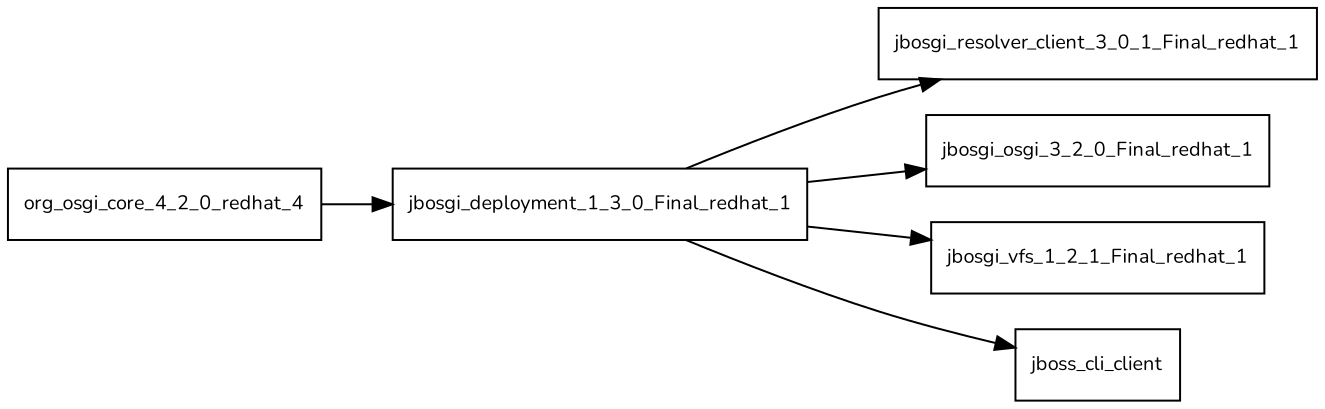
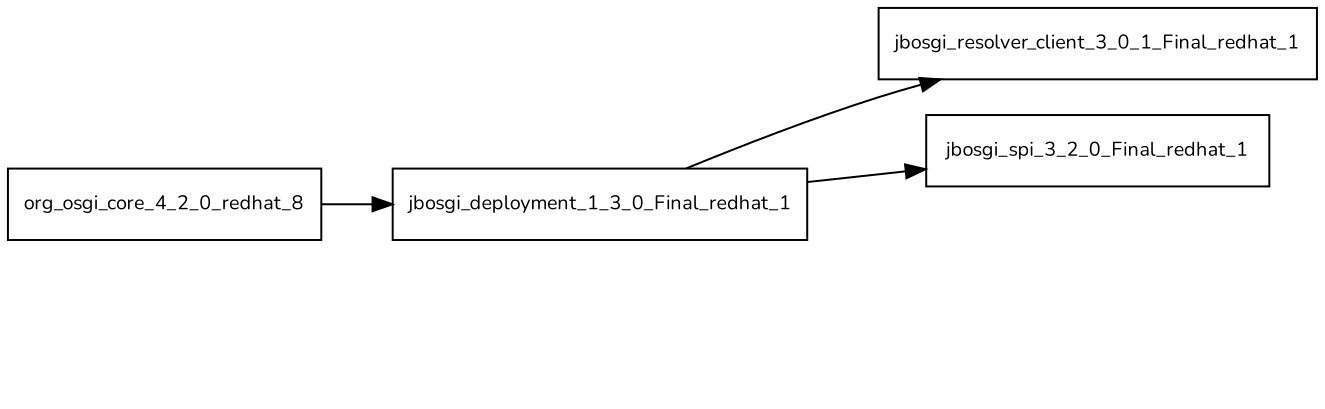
  digraph {
    fontname=Nunito
    rankdir=LR
    node [fontname=Nunito fontsize=10.0 shape=box]
    edge [fontname=Nunito]
    n1 [label=jbosgi_resolver_client_3_0_1_Final_redhat_1]
    jbosgi_deployment_1_3_0_Final_redhat_1
-   jbosgi_spi_3_2_0_Final_redhat_1 [label=jbosgi_osgi_3_2_0_Final_redhat_1]
-   jbosgi_vfs_1_2_1_Final_redhat_1
-   jboss_cli_client
-   org_osgi_core_4_2_0_redhat_4
+   jbosgi_spi_3_2_0_Final_redhat_1
+   org_osgi_core_4_2_0_redhat_4 [label=org_osgi_core_4_2_0_redhat_8]
    jbosgi_deployment_1_3_0_Final_redhat_1 -> n1
    jbosgi_deployment_1_3_0_Final_redhat_1 -> jbosgi_spi_3_2_0_Final_redhat_1
-   jbosgi_deployment_1_3_0_Final_redhat_1 -> jbosgi_vfs_1_2_1_Final_redhat_1
-   jbosgi_deployment_1_3_0_Final_redhat_1 -> jboss_cli_client
    org_osgi_core_4_2_0_redhat_4 -> jbosgi_deployment_1_3_0_Final_redhat_1
  }
